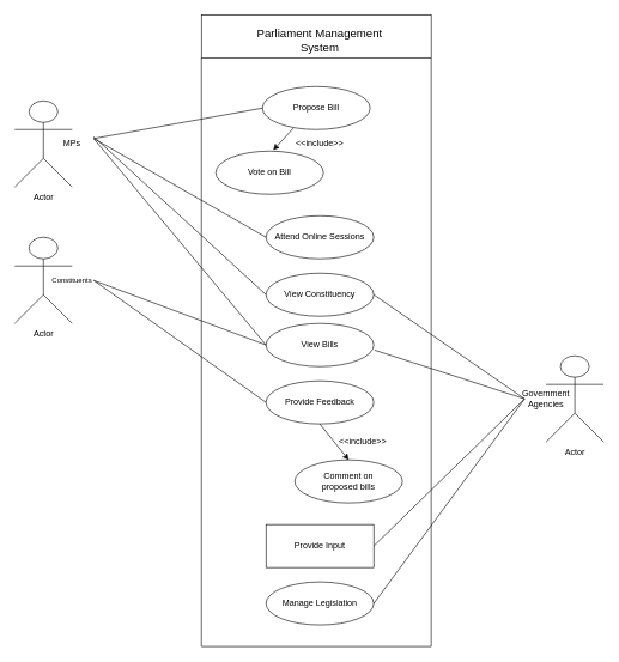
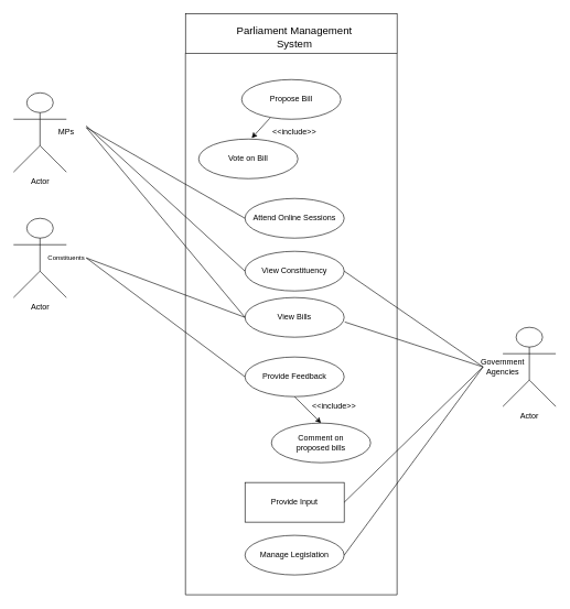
  <mxCell id="0" />
  <mxCell id="1" parent="0" />
  <mxCell id="2" value="" style="rounded=0;whiteSpace=wrap;html=1;" vertex="1" parent="1"><mxGeometry x="280" y="20" width="320" height="60" as="geometry" /></mxCell>
  <mxCell id="3" value="Parliament Management&lt;br style=&quot;font-size: 16px;&quot;&gt;System" style="text;html=1;align=center;verticalAlign=middle;whiteSpace=wrap;rounded=0;fontSize=16;" vertex="1" parent="1"><mxGeometry x="350" y="20" width="190" height="70" as="geometry" /></mxCell>
  <mxCell id="4" value="" style="endArrow=none;html=1;rounded=0;entryX=0;entryY=1;entryDx=0;entryDy=0;" edge="1" parent="1" target="2"><mxGeometry width="50" height="50" relative="1" as="geometry"><mxPoint x="280" y="900" as="sourcePoint" /><mxPoint x="540" y="400" as="targetPoint" /></mxGeometry></mxCell>
  <mxCell id="5" value="" style="endArrow=none;html=1;rounded=0;entryX=0;entryY=1;entryDx=0;entryDy=0;" edge="1" parent="1"><mxGeometry width="50" height="50" relative="1" as="geometry"><mxPoint x="600" y="900" as="sourcePoint" /><mxPoint x="600" y="80" as="targetPoint" /></mxGeometry></mxCell>
  <mxCell id="6" value="Actor" style="shape=umlActor;verticalLabelPosition=bottom;verticalAlign=top;html=1;outlineConnect=0;" vertex="1" parent="1"><mxGeometry x="20" y="140" width="80" height="120" as="geometry" /></mxCell>
  <mxCell id="7" value="MPs" style="text;html=1;align=center;verticalAlign=middle;whiteSpace=wrap;rounded=0;" vertex="1" parent="1"><mxGeometry x="70" y="185" width="60" height="30" as="geometry" /></mxCell>
  <mxCell id="8" value="Actor" style="shape=umlActor;verticalLabelPosition=bottom;verticalAlign=top;html=1;outlineConnect=0;" vertex="1" parent="1"><mxGeometry x="20" y="330" width="80" height="120" as="geometry" /></mxCell>
  <mxCell id="9" value="Constituents" style="text;html=1;align=center;verticalAlign=middle;whiteSpace=wrap;rounded=0;fontSize=10;" vertex="1" parent="1"><mxGeometry x="70" y="375" width="60" height="30" as="geometry" /></mxCell>
  <mxCell id="10" value="Actor" style="shape=umlActor;verticalLabelPosition=bottom;verticalAlign=top;html=1;outlineConnect=0;" vertex="1" parent="1"><mxGeometry x="760" y="495" width="80" height="120" as="geometry" /></mxCell>
  <mxCell id="11" value="Government&lt;br&gt;Agencies" style="text;html=1;align=center;verticalAlign=middle;whiteSpace=wrap;rounded=0;" vertex="1" parent="1"><mxGeometry x="730" y="540" width="60" height="30" as="geometry" /></mxCell>
  <mxCell id="12" value="Propose Bill" style="ellipse;whiteSpace=wrap;html=1;" vertex="1" parent="1"><mxGeometry x="365" y="120" width="150" height="60" as="geometry" /></mxCell>
  <mxCell id="13" value="Attend Online Sessions" style="ellipse;whiteSpace=wrap;html=1;" vertex="1" parent="1"><mxGeometry x="370" y="300" width="150" height="60" as="geometry" /></mxCell>
  <mxCell id="14" value="View Constituency" style="ellipse;whiteSpace=wrap;html=1;" vertex="1" parent="1"><mxGeometry x="370" y="380" width="150" height="60" as="geometry" /></mxCell>
  <mxCell id="15" value="Vote on Bill" style="ellipse;whiteSpace=wrap;html=1;" vertex="1" parent="1"><mxGeometry x="300" y="210" width="150" height="60" as="geometry" /></mxCell>
  <mxCell id="16" value="Comment on&lt;br&gt;proposed bills" style="ellipse;whiteSpace=wrap;html=1;" vertex="1" parent="1"><mxGeometry x="410" y="640" width="150" height="60" as="geometry" /></mxCell>
  <mxCell id="17" value="Provide Input" style="whiteSpace=wrap;html=1;rounded=0;" vertex="1" parent="1"><mxGeometry x="370" y="730" width="150" height="60" as="geometry" /></mxCell>
  <mxCell id="18" value="Manage Legislation" style="ellipse;whiteSpace=wrap;html=1;" vertex="1" parent="1"><mxGeometry x="370" y="810" width="150" height="60" as="geometry" /></mxCell>
  <mxCell id="19" value="&amp;lt;&amp;lt;include&amp;gt;&amp;gt;" style="text;html=1;align=center;verticalAlign=middle;whiteSpace=wrap;rounded=0;" vertex="1" parent="1"><mxGeometry x="415" y="185" width="60" height="30" as="geometry" /></mxCell>
- <mxCell id="20" value="" style="endArrow=none;html=1;rounded=0;exitX=1;exitY=0.25;exitDx=0;exitDy=0;entryX=0;entryY=0.5;entryDx=0;entryDy=0;" edge="1" parent="1" source="7" target="12"><mxGeometry width="50" height="50" relative="1" as="geometry"><mxPoint x="350" y="410" as="sourcePoint" /><mxPoint x="360" y="150" as="targetPoint" /></mxGeometry></mxCell>
  <mxCell id="21" value="" style="endArrow=classic;html=1;rounded=0;entryX=0.534;entryY=-0.023;entryDx=0;entryDy=0;entryPerimeter=0;exitX=0.286;exitY=0.969;exitDx=0;exitDy=0;exitPerimeter=0;" edge="1" parent="1" source="12" target="15"><mxGeometry width="50" height="50" relative="1" as="geometry"><mxPoint x="420" y="280" as="sourcePoint" /><mxPoint x="470" y="230" as="targetPoint" /></mxGeometry></mxCell>
  <mxCell id="22" value="View Bills" style="ellipse;whiteSpace=wrap;html=1;" vertex="1" parent="1"><mxGeometry x="370" y="450" width="150" height="60" as="geometry" /></mxCell>
  <mxCell id="23" value="" style="endArrow=none;html=1;rounded=0;exitX=1;exitY=0.25;exitDx=0;exitDy=0;entryX=0;entryY=0.5;entryDx=0;entryDy=0;" edge="1" parent="1" source="7" target="13"><mxGeometry width="50" height="50" relative="1" as="geometry"><mxPoint x="330" y="490" as="sourcePoint" /><mxPoint x="380" y="440" as="targetPoint" /></mxGeometry></mxCell>
  <mxCell id="24" value="" style="endArrow=none;html=1;rounded=0;entryX=0;entryY=0.5;entryDx=0;entryDy=0;" edge="1" parent="1" target="14"><mxGeometry width="50" height="50" relative="1" as="geometry"><mxPoint x="130" y="190" as="sourcePoint" /><mxPoint x="380" y="440" as="targetPoint" /></mxGeometry></mxCell>
  <mxCell id="25" value="" style="endArrow=none;html=1;rounded=0;exitX=1;exitY=0.5;exitDx=0;exitDy=0;entryX=0;entryY=0.5;entryDx=0;entryDy=0;" edge="1" parent="1" source="9" target="22"><mxGeometry width="50" height="50" relative="1" as="geometry"><mxPoint x="330" y="490" as="sourcePoint" /><mxPoint x="380" y="440" as="targetPoint" /></mxGeometry></mxCell>
  <mxCell id="26" value="" style="endArrow=none;html=1;rounded=0;entryX=0;entryY=0.5;entryDx=0;entryDy=0;exitX=1;exitY=0.5;exitDx=0;exitDy=0;" edge="1" parent="1" target="29" source="9"><mxGeometry width="50" height="50" relative="1" as="geometry"><mxPoint x="140" y="390" as="sourcePoint" /><mxPoint x="380" y="590" as="targetPoint" /></mxGeometry></mxCell>
  <mxCell id="27" value="" style="endArrow=none;html=1;rounded=0;entryX=1;entryY=0.5;entryDx=0;entryDy=0;exitX=0;exitY=0.5;exitDx=0;exitDy=0;" edge="1" parent="1" source="11" target="14"><mxGeometry width="50" height="50" relative="1" as="geometry"><mxPoint x="440" y="510" as="sourcePoint" /><mxPoint x="490" y="460" as="targetPoint" /></mxGeometry></mxCell>
  <mxCell id="28" value="" style="endArrow=none;html=1;rounded=0;" edge="1" parent="1"><mxGeometry width="50" height="50" relative="1" as="geometry"><mxPoint x="280" y="900" as="sourcePoint" /><mxPoint x="600" y="900" as="targetPoint" /></mxGeometry></mxCell>
- <mxCell id="29" value="Provide Feedback" style="ellipse;whiteSpace=wrap;html=1;" vertex="1" parent="1"><mxGeometry x="370" y="530" width="150" height="60" as="geometry" /></mxCell>
+ <mxCell id="29" value="Provide Feedback" style="ellipse;whiteSpace=wrap;html=1;" vertex="1" parent="1"><mxGeometry x="370" y="540" width="150" height="60" as="geometry" /></mxCell>
  <mxCell id="30" value="" style="endArrow=classic;html=1;rounded=0;entryX=0.5;entryY=0;entryDx=0;entryDy=0;exitX=0.5;exitY=1;exitDx=0;exitDy=0;" edge="1" parent="1" source="29" target="16"><mxGeometry width="50" height="50" relative="1" as="geometry"><mxPoint x="440" y="630" as="sourcePoint" /><mxPoint x="430" y="600" as="targetPoint" /></mxGeometry></mxCell>
  <mxCell id="31" value="&amp;lt;&amp;lt;include&amp;gt;&amp;gt;" style="text;html=1;align=center;verticalAlign=middle;whiteSpace=wrap;rounded=0;" vertex="1" parent="1"><mxGeometry x="475" y="600" width="60" height="30" as="geometry" /></mxCell>
  <mxCell id="32" value="" style="endArrow=none;html=1;rounded=0;exitX=1;exitY=0.5;exitDx=0;exitDy=0;entryX=0;entryY=0.5;entryDx=0;entryDy=0;" edge="1" parent="1" source="18" target="11"><mxGeometry width="50" height="50" relative="1" as="geometry"><mxPoint x="640" y="750" as="sourcePoint" /><mxPoint x="710" y="560" as="targetPoint" /></mxGeometry></mxCell>
  <mxCell id="33" value="" style="endArrow=none;html=1;rounded=0;exitX=1;exitY=0.5;exitDx=0;exitDy=0;entryX=0;entryY=0.5;entryDx=0;entryDy=0;" edge="1" parent="1" source="17" target="11"><mxGeometry width="50" height="50" relative="1" as="geometry"><mxPoint x="500" y="650" as="sourcePoint" /><mxPoint x="720" y="550" as="targetPoint" /></mxGeometry></mxCell>
  <mxCell id="34" value="" style="endArrow=none;html=1;rounded=0;entryX=1.006;entryY=0.617;entryDx=0;entryDy=0;entryPerimeter=0;exitX=0;exitY=0.5;exitDx=0;exitDy=0;" edge="1" parent="1" source="11" target="22"><mxGeometry width="50" height="50" relative="1" as="geometry"><mxPoint x="730" y="560" as="sourcePoint" /><mxPoint x="550" y="560" as="targetPoint" /></mxGeometry></mxCell>
  <mxCell id="35" value="" style="endArrow=none;html=1;rounded=0;entryX=1;entryY=0.25;entryDx=0;entryDy=0;" edge="1" parent="1" target="7"><mxGeometry width="50" height="50" relative="1" as="geometry"><mxPoint x="370" y="480" as="sourcePoint" /><mxPoint x="420" y="380" as="targetPoint" /></mxGeometry></mxCell>
